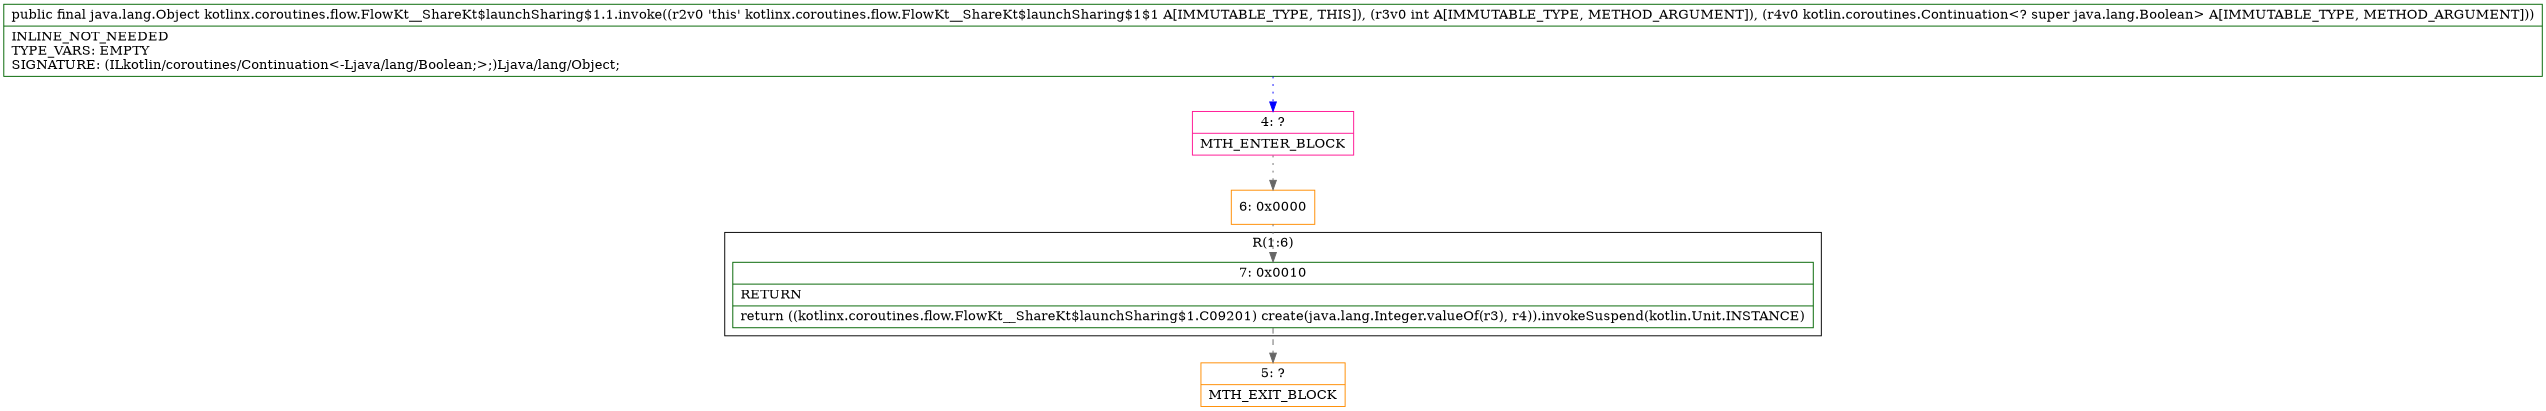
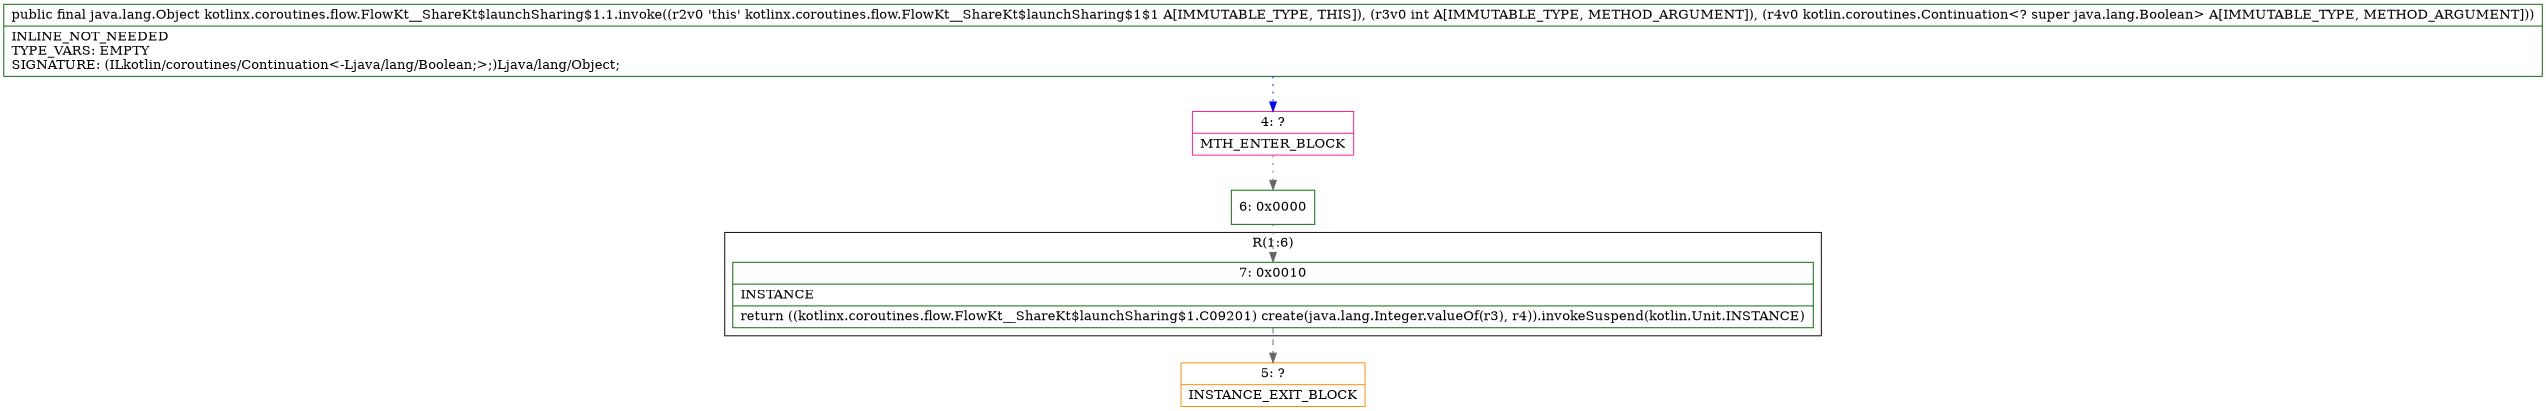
  digraph {
    node [color=darkgreen shape=record]
    edge [color=gray40 style=dotted]
-   n1 [label="{7\:\ 0x0010|RETURN\l|return ((kotlinx.coroutines.flow.FlowKt__ShareKt$launchSharing$1.C09201) create(java.lang.Integer.valueOf(r3), r4)).invokeSuspend(kotlin.Unit.INSTANCE)\l}"]
-   n2 [color=darkorange label="{5\:\ ?|MTH_EXIT_BLOCK\l}"]
+   n1 [label="{7\:\ 0x0010|INSTANCE\l|return ((kotlinx.coroutines.flow.FlowKt__ShareKt$launchSharing$1.C09201) create(java.lang.Integer.valueOf(r3), r4)).invokeSuspend(kotlin.Unit.INSTANCE)\l}"]
+   n2 [color=darkorange label="{5\:\ ?|INSTANCE_EXIT_BLOCK\l}"]
    n3 [color=deeppink label="{4\:\ ?|MTH_ENTER_BLOCK\l}"]
-   n4 [color=darkorange label="{6\:\ 0x0000}"]
+   n4 [label="{6\:\ 0x0000}"]
    n5 [label="{public final java.lang.Object kotlinx.coroutines.flow.FlowKt__ShareKt$launchSharing$1.1.invoke((r2v0 'this' kotlinx.coroutines.flow.FlowKt__ShareKt$launchSharing$1$1 A[IMMUTABLE_TYPE, THIS]), (r3v0 int A[IMMUTABLE_TYPE, METHOD_ARGUMENT]), (r4v0 kotlin.coroutines.Continuation\<? super java.lang.Boolean\> A[IMMUTABLE_TYPE, METHOD_ARGUMENT]))  | INLINE_NOT_NEEDED\lTYPE_VARS: EMPTY\lSIGNATURE: (ILkotlin\/coroutines\/Continuation\<\-Ljava\/lang\/Boolean;\>;)Ljava\/lang\/Object;\l}"]
    subgraph cluster_1 {
      label="R(1:6)"
      n1
    }
    n1 -> n2 [style=dashed]
    n3 -> n4
    n4 -> n1
    n5 -> n3 [color=blue]
  }
